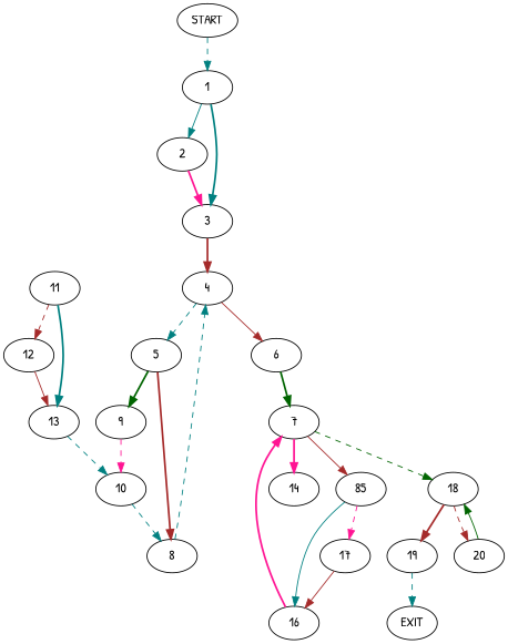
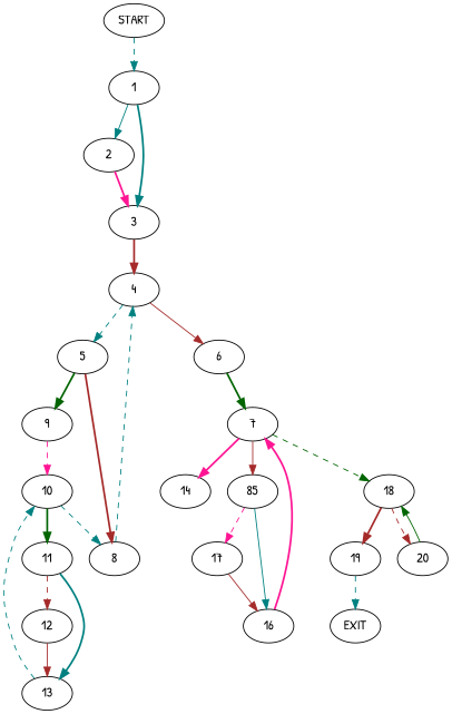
  digraph {
    fontname="Patrick Hand"
    node [fontname="Patrick Hand"]
    edge [color=teal fontname="Patrick Hand" style=dashed]
    n1 [label=START]
    1
    2
    3
    n5 [label=EXIT]
    4
    5
    6
    8
    9
    7
    10
    14
    n14 [label=85]
    18
    16
    17
    11
    12
    13
    19
    20
    n1 -> 1
    1 -> 2 [style=solid]
    1 -> 3 [style=bold]
    2 -> 3 [color=deeppink style=bold]
    3 -> 4 [color=brown style=bold]
    4 -> 5
    4 -> 6 [color=brown style=solid]
    5 -> 8 [color=brown style=bold]
    5 -> 9 [color=darkgreen style=bold]
    6 -> 7 [color=darkgreen style=bold]
    8 -> 4
    9 -> 10 [color=deeppink]
    7 -> 14 [color=deeppink style=bold]
    7 -> n14 [color=brown style=solid]
    7 -> 18 [color=darkgreen]
    10 -> 8
+   10 -> 11 [color=darkgreen style=bold]
    n14 -> 16 [style=solid]
    n14 -> 17 [color=deeppink]
    18 -> 19 [color=brown style=bold]
    18 -> 20 [color=brown]
    16 -> 7 [color=deeppink style=bold]
    17 -> 16 [color=brown style=solid]
    11 -> 12 [color=brown]
    11 -> 13 [style=bold]
    12 -> 13 [color=brown style=solid]
    13 -> 10
    19 -> n5
    20 -> 18 [color=darkgreen style=solid]
  }
